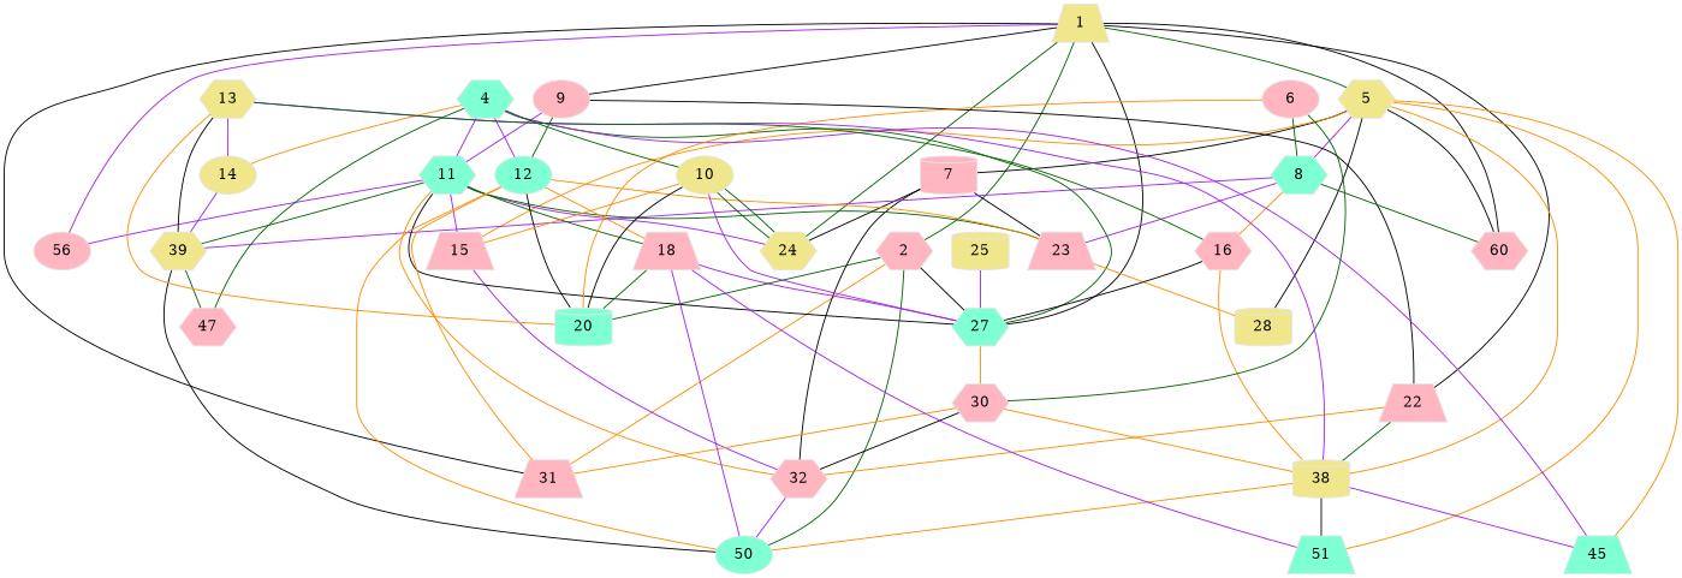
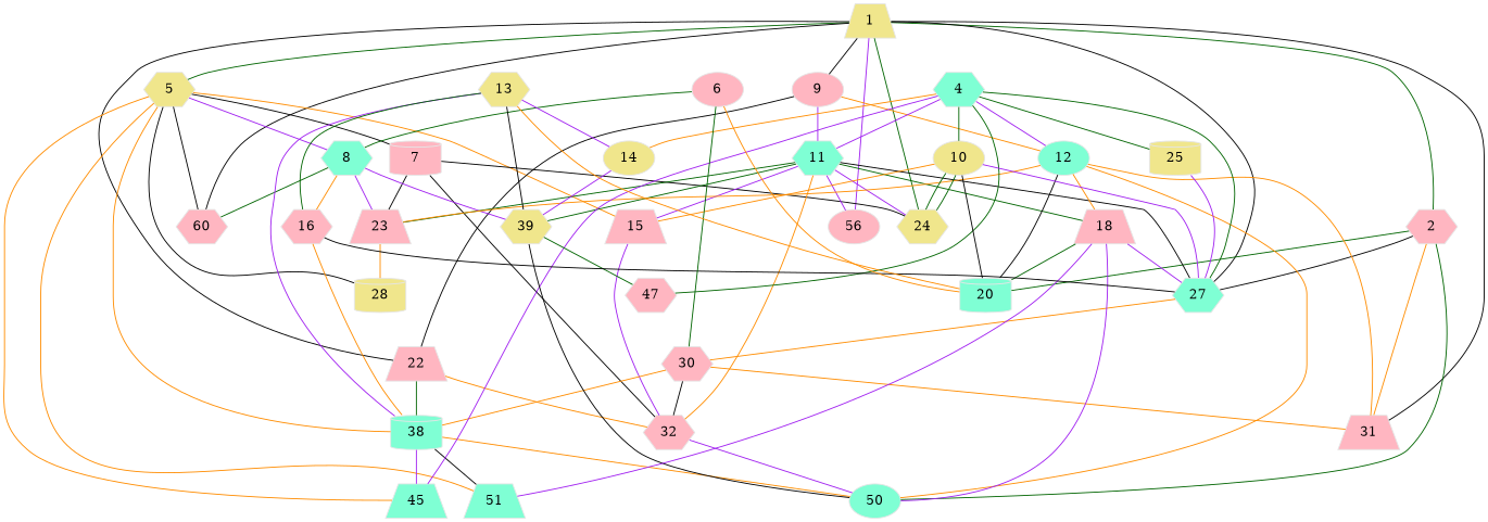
  graph {
    node [color=gray90 fillcolor=lightpink shape=hexagon style=filled]
    edge [color=darkgreen]
    1 [fillcolor=khaki shape=trapezium super="+48"]
    2 [super="+3"]
    5 [fillcolor=khaki super="+37"]
    9 [shape=ellipse super="+49"]
    22 [shape=trapezium super="+36"]
    24 [fillcolor=khaki]
    27 [fillcolor=aquamarine super="+29"]
    31 [shape=trapezium]
    56 [shape=ellipse]
    60
    20 [fillcolor=aquamarine shape=cylinder super="+26"]
    50 [fillcolor=aquamarine shape=ellipse super="+52"]
    45 [fillcolor=aquamarine shape=trapezium super="+55"]
    7 [shape=cylinder super="+53"]
    8 [fillcolor=aquamarine super="+35"]
    15 [shape=trapezium super="+58"]
    28 [fillcolor=khaki shape=cylinder]
-   38 [fillcolor=khaki shape=cylinder super="+59"]
+   38 [fillcolor=aquamarine shape=cylinder super="+59"]
    51 [fillcolor=aquamarine shape=trapezium super="+54"]
    11 [fillcolor=aquamarine super="+34"]
    12 [fillcolor=aquamarine shape=ellipse super="+43"]
    32
    30 [super="+41"]
    4 [fillcolor=aquamarine super="+33"]
    10 [fillcolor=khaki shape=ellipse super="+21"]
    14 [fillcolor=khaki shape=ellipse super="+17"]
    25 [fillcolor=khaki shape=cylinder]
    47
    23 [shape=trapezium super="+57"]
    39 [fillcolor=khaki super="+44"]
    18 [shape=trapezium super="+19"]
    16 [super="+42"]
    6 [shape=ellipse]
    13 [fillcolor=khaki super="+46"]
    1 -- 2
    1 -- 5
    1 -- 9 [color=black]
    1 -- 22 [color=black]
    1 -- 24
    1 -- 27 [color=black]
    1 -- 31 [color=black]
    1 -- 56 [color=purple]
    1 -- 60 [color=black]
    2 -- 27 [color=black]
    2 -- 31 [color=darkorange]
    2 -- 20
    2 -- 50
    5 -- 60 [color=black]
    5 -- 45 [color=darkorange]
    5 -- 7 [color=black]
    5 -- 8 [color=purple]
    5 -- 15 [color=darkorange]
    5 -- 28 [color=black]
    5 -- 38 [color=darkorange]
    5 -- 51 [color=darkorange]
    9 -- 22 [color=black]
    9 -- 11 [color=purple]
-   9 -- 12 [weight=2]
+   9 -- 12 [color=darkorange weight=2]
    22 -- 38
    22 -- 32 [color=darkorange]
    27 -- 30 [color=darkorange]
    7 -- 24 [color=black]
    7 -- 32 [color=black]
    7 -- 23 [color=black]
    8 -- 60
    8 -- 23 [color=purple]
    8 -- 39 [color=purple weight=2]
    8 -- 16 [color=darkorange]
    15 -- 32 [color=purple]
    38 -- 50 [color=darkorange]
    38 -- 45 [color=purple]
    38 -- 51 [color=black]
    11 -- 24 [color=purple]
    11 -- 27 [color=black]
    11 -- 56 [color=purple]
    11 -- 15 [color=purple]
    11 -- 32 [color=darkorange]
    11 -- 23
    11 -- 39
    11 -- 18
    12 -- 31 [color=darkorange]
    12 -- 20 [color=black]
    12 -- 50 [color=darkorange]
    12 -- 23 [color=darkorange]
    12 -- 18 [color=darkorange]
    32 -- 50 [color=purple]
    30 -- 31 [color=darkorange]
    30 -- 38 [color=darkorange]
    30 -- 32 [color=black]
    4 -- 27
    4 -- 45 [color=purple weight=2]
    4 -- 11 [color=purple]
    4 -- 12 [color=purple]
    4 -- 10
    4 -- 14 [color=darkorange weight=2]
+   4 -- 25
    4 -- 47
    10 -- 24
    10 -- 24
    10 -- 27 [color=purple]
    10 -- 20 [color=black]
    10 -- 15 [color=darkorange]
    14 -- 39 [color=purple]
    25 -- 27 [color=purple]
    23 -- 28 [color=darkorange]
    39 -- 50 [color=black]
    39 -- 47
    18 -- 27 [color=purple]
    18 -- 20
    18 -- 50 [color=purple]
    18 -- 51 [color=purple]
    16 -- 27 [color=black]
    16 -- 38 [color=darkorange]
    6 -- 20 [color=darkorange]
    6 -- 8
    6 -- 30
    13 -- 20 [color=darkorange]
    13 -- 38 [color=purple]
    13 -- 14 [color=purple]
    13 -- 39 [color=black]
    13 -- 16
  }
